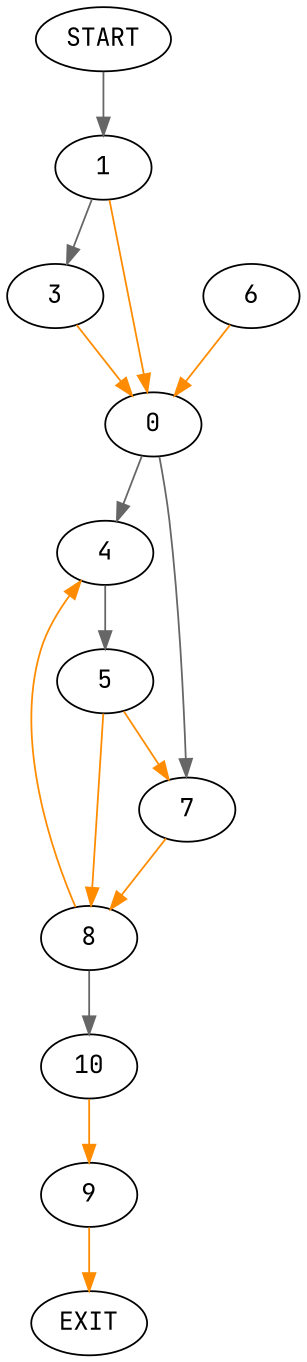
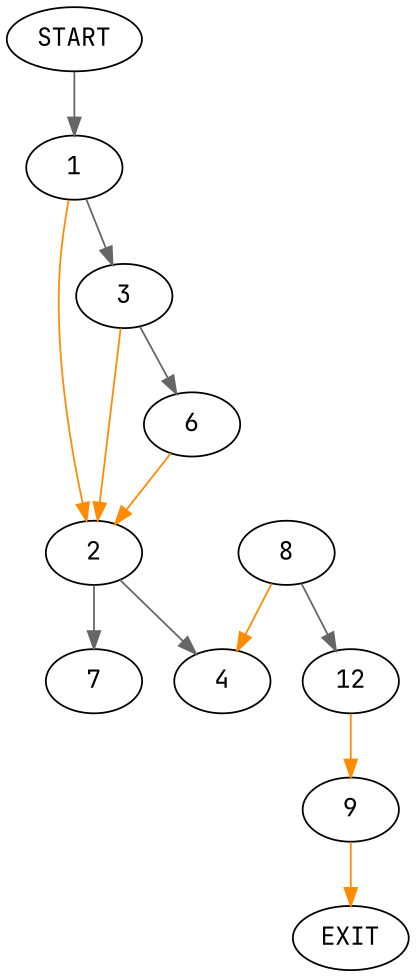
  digraph {
    fontname="JetBrains Mono"
    node [fontname="JetBrains Mono"]
    edge [color=darkorange fontname="JetBrains Mono"]
    n1 [label=START]
    1
-   2 [label=0]
+   2
    3
    n5 [label=EXIT]
    4
    7
    6
-   5
    8
-   10
+   10 [label=12]
    9
    n1 -> 1 [color=gray40]
    1 -> 2
    1 -> 3 [color=gray40]
    2 -> 4 [color=gray40]
    2 -> 7 [color=gray40]
    3 -> 2
-   4 -> 5 [color=gray40]
-   7 -> 8
+   3 -> 6 [color=gray40]
    6 -> 2
-   5 -> 7
-   5 -> 8
    8 -> 4
    8 -> 10 [color=gray40]
    10 -> 9
    9 -> n5
  }
